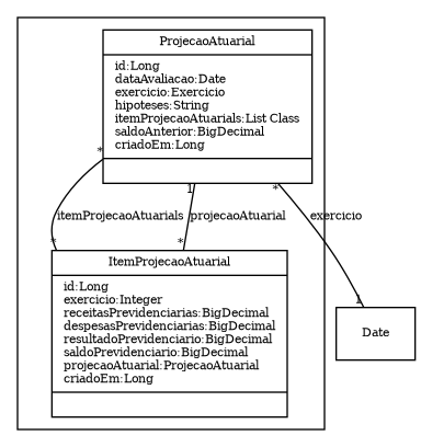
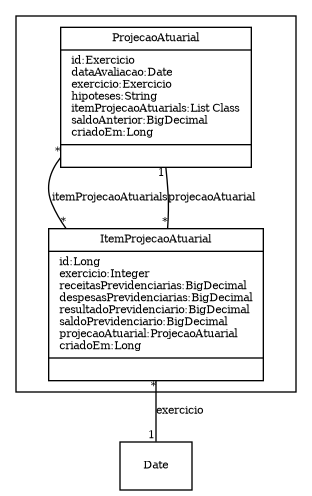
  digraph {
    fontname="Times-Roman"
    fontsize=8
    node [fontname="Times-Roman" fontsize=8 shape=record]
    edge [arrowhead=none fontname="Times-Roman" fontsize=8 headlabel=1 taillabel="*"]
-   n1 [label="{ProjecaoAtuarial|id:Long\ldataAvaliacao:Date\lexercicio:Exercicio\lhipoteses:String\litemProjecaoAtuarials:List Class\lsaldoAnterior:BigDecimal\lcriadoEm:Long\l|\l}"]
+   n1 [label="{ProjecaoAtuarial|id:Exercicio\ldataAvaliacao:Date\lexercicio:Exercicio\lhipoteses:String\litemProjecaoAtuarials:List Class\lsaldoAnterior:BigDecimal\lcriadoEm:Long\l|\l}"]
    n2 [label="{ItemProjecaoAtuarial|id:Long\lexercicio:Integer\lreceitasPrevidenciarias:BigDecimal\ldespesasPrevidenciarias:BigDecimal\lresultadoPrevidenciario:BigDecimal\lsaldoPrevidenciario:BigDecimal\lprojecaoAtuarial:ProjecaoAtuarial\lcriadoEm:Long\l|\l}"]
    n3 [label=Date]
    subgraph cluster_1 {
      n1
      n2
    }
    n1 -> n2 [headlabel="*" label=itemProjecaoAtuarials]
-   n1 -> n3 [label=exercicio]
+   n2 -> n3 [label=exercicio]
    n2 -> n1 [label=projecaoAtuarial]
  }
